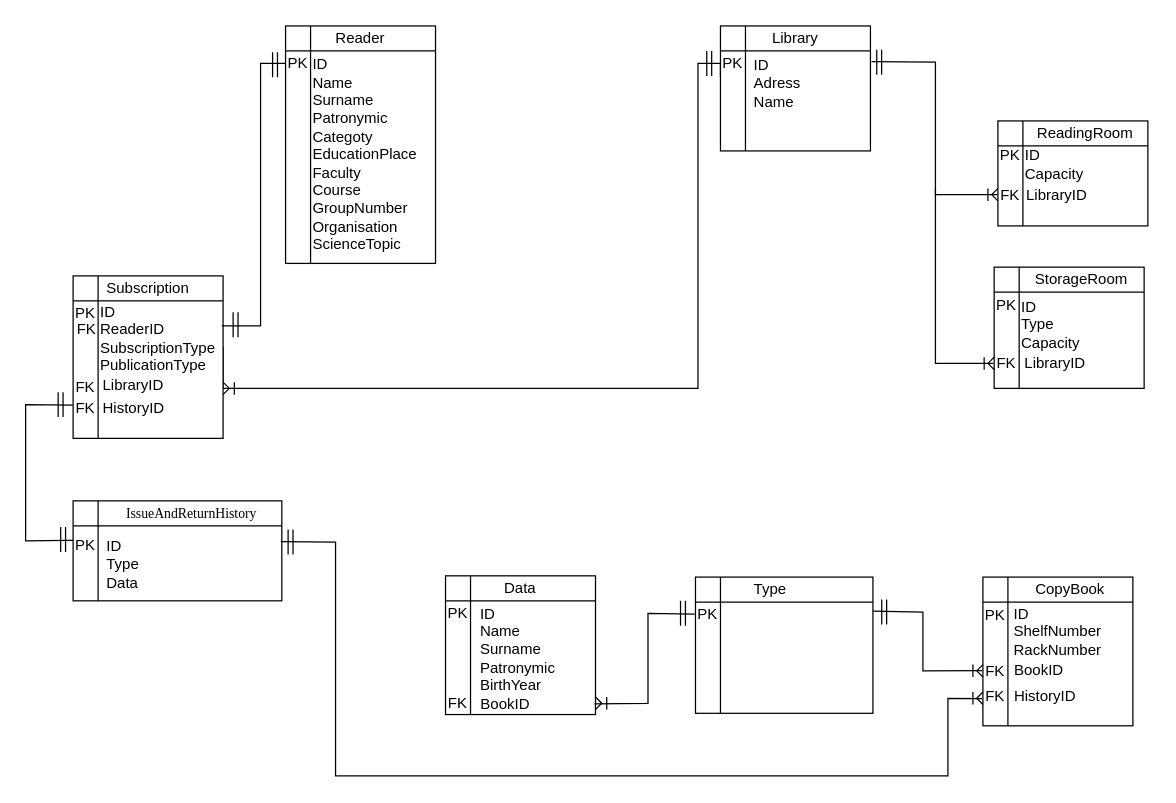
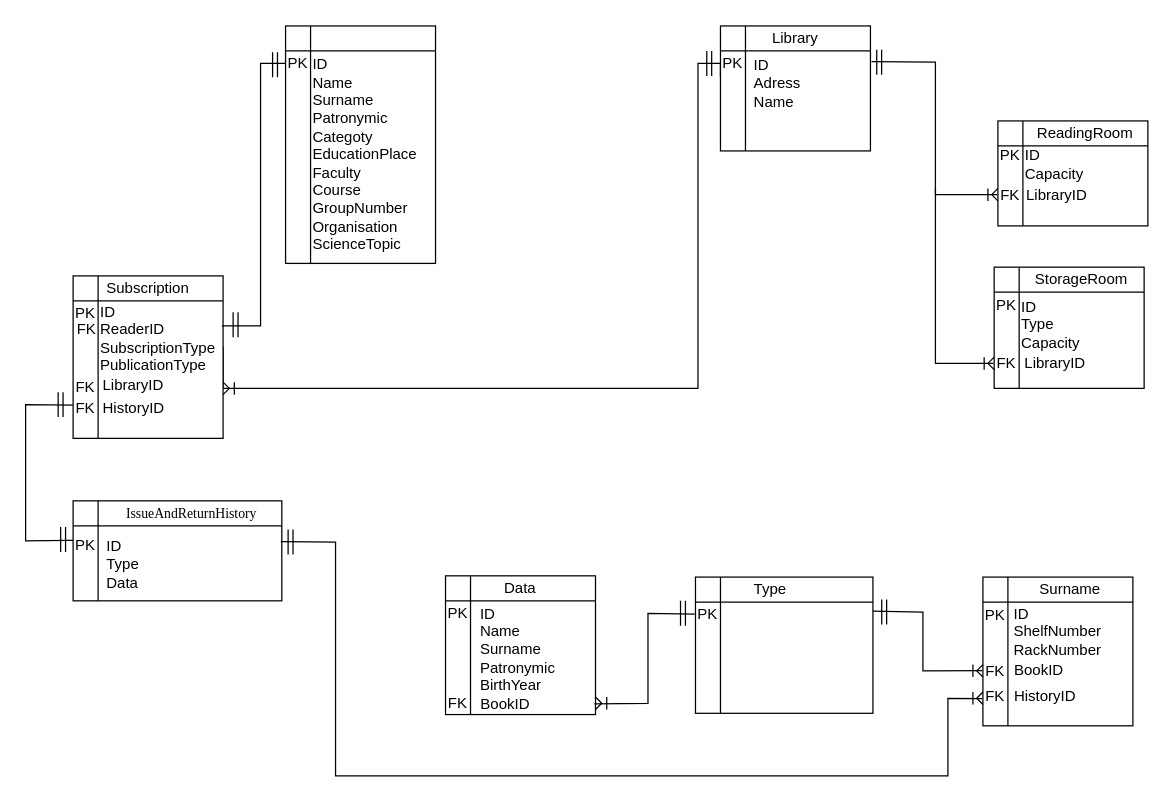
  <mxCell id="0" />
  <mxCell id="1" parent="0" />
  <mxCell id="2" style="edgeStyle=orthogonalEdgeStyle;rounded=0;orthogonalLoop=1;jettySize=auto;html=1;exitX=1;exitY=0.5;exitDx=0;exitDy=0;endArrow=none;endFill=0;" edge="1" parent="1"><mxGeometry relative="1" as="geometry"><mxPoint x="178" y="276.5" as="sourcePoint" /><mxPoint x="576" y="61" as="targetPoint" /><Array as="points"><mxPoint x="178" y="310" /><mxPoint x="558" y="310" /><mxPoint x="558" y="50" /><mxPoint x="576" y="50" /></Array></mxGeometry></mxCell>
  <mxCell id="3" value="&lt;div&gt;&lt;br&gt;&lt;/div&gt;&lt;div&gt;&lt;br&gt;&lt;/div&gt;&lt;div&gt;&lt;br&gt;&lt;/div&gt;" style="shape=internalStorage;whiteSpace=wrap;html=1;backgroundOutline=1;" parent="1" vertex="1"><mxGeometry x="58" y="220" width="120" height="130" as="geometry" /></mxCell>
  <mxCell id="4" value="Subscription" style="text;html=1;align=center;verticalAlign=middle;whiteSpace=wrap;rounded=0;" parent="1" vertex="1"><mxGeometry x="88" y="220" width="60" height="20" as="geometry" /></mxCell>
  <mxCell id="5" value="&lt;div&gt;ID&lt;/div&gt;&lt;div&gt;ReaderID&lt;/div&gt;&lt;div&gt;SubscriptionType&lt;/div&gt;&lt;div&gt;PublicationType&lt;/div&gt;" style="text;html=1;align=left;verticalAlign=middle;whiteSpace=wrap;rounded=0;" parent="1" vertex="1"><mxGeometry x="78" y="240" width="60" height="60" as="geometry" /></mxCell>
  <mxCell id="6" value="PK" style="text;html=1;align=center;verticalAlign=middle;whiteSpace=wrap;rounded=0;" parent="1" vertex="1"><mxGeometry x="58" y="240" width="20" height="20" as="geometry" /></mxCell>
  <mxCell id="7" value="" style="shape=internalStorage;whiteSpace=wrap;html=1;backgroundOutline=1;" parent="1" vertex="1"><mxGeometry x="798" y="96" width="120" height="84" as="geometry" /></mxCell>
  <mxCell id="8" value="ReadingRoom" style="text;html=1;align=center;verticalAlign=middle;whiteSpace=wrap;rounded=0;" parent="1" vertex="1"><mxGeometry x="818" y="96" width="100" height="20" as="geometry" /></mxCell>
  <mxCell id="9" value="PK" style="text;html=1;align=center;verticalAlign=middle;whiteSpace=wrap;rounded=0;" parent="1" vertex="1"><mxGeometry x="798" y="119" width="20" height="10" as="geometry" /></mxCell>
  <mxCell id="10" value="LibraryID" style="text;html=1;align=left;verticalAlign=middle;whiteSpace=wrap;rounded=0;" parent="1" vertex="1"><mxGeometry x="819" y="141" width="100" height="30" as="geometry" /></mxCell>
  <mxCell id="11" value="" style="endArrow=none;html=1;rounded=0;entryX=-0.002;entryY=0.795;entryDx=0;entryDy=0;exitX=0;exitY=0.25;exitDx=0;exitDy=0;endFill=0;entryPerimeter=0;" parent="1" target="3" edge="1"><mxGeometry width="50" height="50" relative="1" as="geometry"><mxPoint x="70" y="431.5" as="sourcePoint" /><mxPoint x="68.92" y="323.43" as="targetPoint" /><Array as="points"><mxPoint x="20" y="432" /><mxPoint x="20" y="323" /></Array></mxGeometry></mxCell>
  <mxCell id="12" value="&lt;div&gt;&lt;br&gt;&lt;/div&gt;&lt;div&gt;&lt;br&gt;&lt;/div&gt;&lt;div&gt;&lt;br&gt;&lt;/div&gt;" style="shape=internalStorage;whiteSpace=wrap;html=1;backgroundOutline=1;" parent="1" vertex="1"><mxGeometry x="228" y="20" width="120" height="190" as="geometry" /></mxCell>
- <mxCell id="13" value="Reader" style="text;html=1;align=center;verticalAlign=middle;whiteSpace=wrap;rounded=0;" parent="1" vertex="1"><mxGeometry x="258" y="20" width="60" height="20" as="geometry" /></mxCell>
  <mxCell id="14" value="&lt;div&gt;ID&lt;/div&gt;&lt;div&gt;Name&lt;/div&gt;&lt;div&gt;Surname&lt;/div&gt;&lt;div&gt;Patronymic&lt;/div&gt;&lt;div&gt;Categoty&lt;/div&gt;&lt;div&gt;EducationPlace&lt;/div&gt;&lt;div&gt;Faculty&lt;/div&gt;&lt;div&gt;Course&lt;/div&gt;&lt;div&gt;GroupNumber&lt;/div&gt;&lt;div&gt;Organisation&lt;/div&gt;&lt;div&gt;ScienceTopic&lt;/div&gt;&lt;div&gt;&lt;br&gt;&lt;/div&gt;" style="text;html=1;align=left;verticalAlign=middle;whiteSpace=wrap;rounded=0;" parent="1" vertex="1"><mxGeometry x="248" y="100" width="60" height="60" as="geometry" /></mxCell>
  <mxCell id="15" value="PK" style="text;html=1;align=center;verticalAlign=middle;whiteSpace=wrap;rounded=0;" parent="1" vertex="1"><mxGeometry x="228" y="40" width="20" height="20" as="geometry" /></mxCell>
  <mxCell id="16" value="" style="endArrow=none;html=1;rounded=0;entryX=0;entryY=0.5;entryDx=0;entryDy=0;endFill=0;" parent="1" target="15" edge="1"><mxGeometry width="50" height="50" relative="1" as="geometry"><mxPoint x="177" y="260" as="sourcePoint" /><mxPoint x="378" y="230" as="targetPoint" /><Array as="points"><mxPoint x="208" y="260" /><mxPoint x="208" y="50" /></Array></mxGeometry></mxCell>
  <mxCell id="17" value="" style="endArrow=none;html=1;rounded=0;shape=link;width=-3.913;" parent="1" edge="1"><mxGeometry width="50" height="50" relative="1" as="geometry"><mxPoint x="188" y="269" as="sourcePoint" /><mxPoint x="188" y="249" as="targetPoint" /></mxGeometry></mxCell>
  <mxCell id="18" value="&lt;div&gt;&lt;br&gt;&lt;/div&gt;&lt;div&gt;&lt;br&gt;&lt;/div&gt;&lt;div&gt;&lt;br&gt;&lt;/div&gt;" style="shape=internalStorage;whiteSpace=wrap;html=1;backgroundOutline=1;" parent="1" vertex="1"><mxGeometry x="356" y="460" width="120" height="111" as="geometry" /></mxCell>
  <mxCell id="19" value="Data" style="text;html=1;align=center;verticalAlign=middle;whiteSpace=wrap;rounded=0;" parent="1" vertex="1"><mxGeometry x="386" y="460" width="60" height="20" as="geometry" /></mxCell>
  <mxCell id="20" value="&lt;div&gt;ID&lt;/div&gt;&lt;div&gt;Name&lt;/div&gt;&lt;div&gt;Surname&lt;/div&gt;&lt;div&gt;Patronymic&lt;/div&gt;&lt;div style=&quot;&quot;&gt;BirthYear&lt;/div&gt;" style="text;html=1;align=left;verticalAlign=middle;whiteSpace=wrap;rounded=0;" parent="1" vertex="1"><mxGeometry x="382" y="487" width="68" height="63" as="geometry" /></mxCell>
  <mxCell id="21" value="PK" style="text;html=1;align=center;verticalAlign=middle;whiteSpace=wrap;rounded=0;" parent="1" vertex="1"><mxGeometry x="356" y="480" width="20" height="20" as="geometry" /></mxCell>
  <mxCell id="22" value="&lt;div&gt;&lt;br&gt;&lt;/div&gt;&lt;div&gt;&lt;br&gt;&lt;/div&gt;&lt;div&gt;&lt;br&gt;&lt;/div&gt;" style="shape=internalStorage;whiteSpace=wrap;html=1;backgroundOutline=1;" parent="1" vertex="1"><mxGeometry x="576" y="20" width="120" height="100" as="geometry" /></mxCell>
  <mxCell id="23" value="Library" style="text;html=1;align=center;verticalAlign=middle;whiteSpace=wrap;rounded=0;" parent="1" vertex="1"><mxGeometry x="606" y="20" width="60" height="20" as="geometry" /></mxCell>
  <mxCell id="24" value="ID&lt;div&gt;Adress&lt;/div&gt;&lt;div&gt;Name&lt;/div&gt;" style="text;html=1;align=left;verticalAlign=middle;whiteSpace=wrap;rounded=0;" parent="1" vertex="1"><mxGeometry x="601" y="36" width="58" height="60" as="geometry" /></mxCell>
  <mxCell id="25" value="PK" style="text;html=1;align=center;verticalAlign=middle;whiteSpace=wrap;rounded=0;" parent="1" vertex="1"><mxGeometry x="576" y="40" width="20" height="20" as="geometry" /></mxCell>
  <mxCell id="26" value="&lt;div&gt;&lt;br&gt;&lt;/div&gt;&lt;div&gt;&lt;br&gt;&lt;/div&gt;&lt;div&gt;&lt;br&gt;&lt;/div&gt;" style="shape=internalStorage;whiteSpace=wrap;html=1;backgroundOutline=1;" parent="1" vertex="1"><mxGeometry x="556" y="461" width="142" height="109" as="geometry" /></mxCell>
  <mxCell id="27" value="Type" style="text;html=1;align=center;verticalAlign=middle;whiteSpace=wrap;rounded=0;" parent="1" vertex="1"><mxGeometry x="586" y="461" width="60" height="20" as="geometry" /></mxCell>
  <mxCell id="28" value="PK" style="text;html=1;align=center;verticalAlign=middle;whiteSpace=wrap;rounded=0;" parent="1" vertex="1"><mxGeometry x="556" y="481" width="20" height="20" as="geometry" /></mxCell>
  <mxCell id="29" value="FK" style="text;html=1;align=center;verticalAlign=middle;whiteSpace=wrap;rounded=0;" parent="1" vertex="1"><mxGeometry x="356" y="557" width="20" height="10" as="geometry" /></mxCell>
  <mxCell id="30" value="" style="shape=internalStorage;whiteSpace=wrap;html=1;backgroundOutline=1;" parent="1" vertex="1"><mxGeometry x="786" y="461" width="120" height="119" as="geometry" /></mxCell>
- <mxCell id="31" value="CopyBook" style="text;html=1;align=center;verticalAlign=middle;whiteSpace=wrap;rounded=0;" parent="1" vertex="1"><mxGeometry x="806" y="461" width="100" height="20" as="geometry" /></mxCell>
+ <mxCell id="31" value="Surname" style="text;html=1;align=center;verticalAlign=middle;whiteSpace=wrap;rounded=0;" parent="1" vertex="1"><mxGeometry x="806" y="461" width="100" height="20" as="geometry" /></mxCell>
  <mxCell id="32" value="PK" style="text;html=1;align=center;verticalAlign=middle;whiteSpace=wrap;rounded=0;" parent="1" vertex="1"><mxGeometry x="786" y="487" width="20" height="10" as="geometry" /></mxCell>
  <mxCell id="33" value="&lt;div style=&quot;text-align: left;&quot;&gt;ID&lt;br&gt;&lt;/div&gt;&lt;div&gt;ShelfNumber&lt;/div&gt;&lt;div&gt;RackNumber&lt;/div&gt;&lt;div&gt;&lt;br&gt;&lt;/div&gt;&lt;div&gt;&lt;br&gt;&lt;/div&gt;&lt;div&gt;&lt;br&gt;&lt;/div&gt;&lt;div&gt;&lt;br&gt;&lt;/div&gt;&lt;div&gt;&lt;br&gt;&lt;/div&gt;" style="text;html=1;align=center;verticalAlign=middle;whiteSpace=wrap;rounded=0;" parent="1" vertex="1"><mxGeometry x="796" y="534" width="100" height="13" as="geometry" /></mxCell>
  <mxCell id="34" value="" style="shape=internalStorage;whiteSpace=wrap;html=1;backgroundOutline=1;" vertex="1" parent="1"><mxGeometry x="58" y="400" width="167" height="80" as="geometry" /></mxCell>
  <mxCell id="35" value="&lt;span style=&quot;font-family: Verdana; background-color: rgb(255, 255, 255); font-size: 11px;&quot;&gt;IssueAndReturnHistory&lt;/span&gt;" style="text;html=1;align=center;verticalAlign=middle;whiteSpace=wrap;rounded=0;" vertex="1" parent="1"><mxGeometry x="103" y="400" width="100" height="20" as="geometry" /></mxCell>
  <mxCell id="36" value="PK" style="text;html=1;align=center;verticalAlign=middle;whiteSpace=wrap;rounded=0;" vertex="1" parent="1"><mxGeometry x="58" y="431" width="20" height="10" as="geometry" /></mxCell>
  <mxCell id="37" value="ID&lt;div&gt;Type&lt;br&gt;&lt;/div&gt;&lt;div style=&quot;&quot;&gt;Data&lt;/div&gt;" style="text;html=1;align=left;verticalAlign=middle;whiteSpace=wrap;rounded=0;" vertex="1" parent="1"><mxGeometry x="83" y="441" width="50" height="20" as="geometry" /></mxCell>
  <mxCell id="38" value="" style="shape=internalStorage;whiteSpace=wrap;html=1;backgroundOutline=1;" vertex="1" parent="1"><mxGeometry x="795" y="213" width="120" height="97" as="geometry" /></mxCell>
  <mxCell id="39" value="StorageRoom" style="text;html=1;align=center;verticalAlign=middle;whiteSpace=wrap;rounded=0;" vertex="1" parent="1"><mxGeometry x="815" y="213" width="100" height="20" as="geometry" /></mxCell>
  <mxCell id="40" value="PK" style="text;html=1;align=center;verticalAlign=middle;whiteSpace=wrap;rounded=0;" vertex="1" parent="1"><mxGeometry x="795" y="239" width="20" height="10" as="geometry" /></mxCell>
  <mxCell id="41" value="ID&lt;div&gt;Type&lt;/div&gt;&lt;div style=&quot;&quot;&gt;Capacity&lt;/div&gt;" style="text;html=1;align=left;verticalAlign=middle;whiteSpace=wrap;rounded=0;" vertex="1" parent="1"><mxGeometry x="815" y="244" width="100" height="30" as="geometry" /></mxCell>
  <mxCell id="42" value="" style="endArrow=none;html=1;rounded=0;shape=link;width=-3.913;" edge="1" parent="1"><mxGeometry width="50" height="50" relative="1" as="geometry"><mxPoint x="219.57" y="61" as="sourcePoint" /><mxPoint x="219.57" y="41" as="targetPoint" /></mxGeometry></mxCell>
  <mxCell id="43" value="" style="endArrow=none;html=1;rounded=0;shape=link;width=-3.913;" edge="1" parent="1"><mxGeometry width="50" height="50" relative="1" as="geometry"><mxPoint x="567" y="60" as="sourcePoint" /><mxPoint x="567" y="40" as="targetPoint" /></mxGeometry></mxCell>
  <mxCell id="44" value="FK" style="text;html=1;align=center;verticalAlign=middle;whiteSpace=wrap;rounded=0;" vertex="1" parent="1"><mxGeometry x="58" y="302" width="20" height="14" as="geometry" /></mxCell>
  <mxCell id="45" value="" style="endArrow=none;html=1;rounded=0;" edge="1" parent="1"><mxGeometry width="50" height="50" relative="1" as="geometry"><mxPoint x="178" y="315" as="sourcePoint" /><mxPoint x="183" y="310" as="targetPoint" /></mxGeometry></mxCell>
  <mxCell id="46" value="" style="endArrow=none;html=1;rounded=0;" edge="1" parent="1"><mxGeometry width="50" height="50" relative="1" as="geometry"><mxPoint x="183" y="310" as="sourcePoint" /><mxPoint x="178" y="305" as="targetPoint" /></mxGeometry></mxCell>
  <mxCell id="47" value="" style="endArrow=none;html=1;rounded=0;" edge="1" parent="1"><mxGeometry width="50" height="50" relative="1" as="geometry"><mxPoint x="187" y="305" as="sourcePoint" /><mxPoint x="187" y="315" as="targetPoint" /></mxGeometry></mxCell>
  <mxCell id="48" value="LibraryID" style="text;html=1;align=left;verticalAlign=middle;whiteSpace=wrap;rounded=0;" vertex="1" parent="1"><mxGeometry x="80" y="293" width="60" height="30" as="geometry" /></mxCell>
  <mxCell id="49" value="FK" style="text;html=1;align=center;verticalAlign=middle;whiteSpace=wrap;rounded=0;" vertex="1" parent="1"><mxGeometry x="59" y="256" width="20" height="14" as="geometry" /></mxCell>
  <mxCell id="50" value="FK" style="text;html=1;align=center;verticalAlign=middle;whiteSpace=wrap;rounded=0;" vertex="1" parent="1"><mxGeometry x="58" y="319" width="20" height="14" as="geometry" /></mxCell>
  <mxCell id="51" value="HistoryID" style="text;html=1;align=left;verticalAlign=middle;whiteSpace=wrap;rounded=0;" vertex="1" parent="1"><mxGeometry x="80" y="311" width="60" height="30" as="geometry" /></mxCell>
  <mxCell id="52" value="" style="endArrow=none;html=1;rounded=0;shape=link;width=-3.913;" edge="1" parent="1"><mxGeometry width="50" height="50" relative="1" as="geometry"><mxPoint x="50" y="441" as="sourcePoint" /><mxPoint x="50" y="421" as="targetPoint" /></mxGeometry></mxCell>
  <mxCell id="53" value="" style="endArrow=none;html=1;rounded=0;shape=link;width=-3.913;" edge="1" parent="1"><mxGeometry width="50" height="50" relative="1" as="geometry"><mxPoint x="48" y="333" as="sourcePoint" /><mxPoint x="48" y="313" as="targetPoint" /></mxGeometry></mxCell>
  <mxCell id="54" value="ID&lt;div&gt;Capacity&lt;/div&gt;" style="text;html=1;align=left;verticalAlign=middle;whiteSpace=wrap;rounded=0;" vertex="1" parent="1"><mxGeometry x="818" y="116" width="100" height="30" as="geometry" /></mxCell>
  <mxCell id="55" value="FK" style="text;html=1;align=center;verticalAlign=middle;whiteSpace=wrap;rounded=0;" vertex="1" parent="1"><mxGeometry x="798" y="151" width="20" height="10" as="geometry" /></mxCell>
  <mxCell id="56" value="" style="endArrow=none;html=1;rounded=0;exitX=1.007;exitY=0.285;exitDx=0;exitDy=0;exitPerimeter=0;entryX=-0.018;entryY=0.397;entryDx=0;entryDy=0;entryPerimeter=0;" edge="1" parent="1" source="22" target="55"><mxGeometry width="50" height="50" relative="1" as="geometry"><mxPoint x="718" y="140" as="sourcePoint" /><mxPoint x="797" y="155" as="targetPoint" /><Array as="points"><mxPoint x="748" y="49" /><mxPoint x="748" y="155" /></Array></mxGeometry></mxCell>
  <mxCell id="57" value="" style="endArrow=none;html=1;rounded=0;shape=link;width=-3.913;" edge="1" parent="1"><mxGeometry width="50" height="50" relative="1" as="geometry"><mxPoint x="703" y="59" as="sourcePoint" /><mxPoint x="703" y="39" as="targetPoint" /></mxGeometry></mxCell>
  <mxCell id="58" value="" style="endArrow=none;html=1;rounded=0;" edge="1" parent="1"><mxGeometry width="50" height="50" relative="1" as="geometry"><mxPoint x="793" y="155" as="sourcePoint" /><mxPoint x="798" y="160" as="targetPoint" /></mxGeometry></mxCell>
  <mxCell id="59" value="" style="endArrow=none;html=1;rounded=0;" edge="1" parent="1"><mxGeometry width="50" height="50" relative="1" as="geometry"><mxPoint x="798" y="150" as="sourcePoint" /><mxPoint x="793" y="155" as="targetPoint" /></mxGeometry></mxCell>
  <mxCell id="60" value="" style="endArrow=none;html=1;rounded=0;" edge="1" parent="1"><mxGeometry width="50" height="50" relative="1" as="geometry"><mxPoint x="790" y="160" as="sourcePoint" /><mxPoint x="790" y="150" as="targetPoint" /></mxGeometry></mxCell>
  <mxCell id="61" value="FK" style="text;html=1;align=center;verticalAlign=middle;whiteSpace=wrap;rounded=0;" vertex="1" parent="1"><mxGeometry x="795" y="285" width="20" height="10" as="geometry" /></mxCell>
  <mxCell id="62" value="LibraryID" style="text;html=1;align=center;verticalAlign=middle;whiteSpace=wrap;rounded=0;" vertex="1" parent="1"><mxGeometry x="834" y="285" width="20" height="10" as="geometry" /></mxCell>
  <mxCell id="63" value="" style="endArrow=none;html=1;rounded=0;exitX=-0.006;exitY=0.793;exitDx=0;exitDy=0;exitPerimeter=0;" edge="1" parent="1" source="38"><mxGeometry width="50" height="50" relative="1" as="geometry"><mxPoint x="748" y="240" as="sourcePoint" /><mxPoint x="748" y="150" as="targetPoint" /><Array as="points"><mxPoint x="748" y="290" /></Array></mxGeometry></mxCell>
  <mxCell id="64" value="" style="endArrow=none;html=1;rounded=0;" edge="1" parent="1"><mxGeometry width="50" height="50" relative="1" as="geometry"><mxPoint x="790" y="290" as="sourcePoint" /><mxPoint x="795" y="295" as="targetPoint" /></mxGeometry></mxCell>
  <mxCell id="65" value="" style="endArrow=none;html=1;rounded=0;" edge="1" parent="1"><mxGeometry width="50" height="50" relative="1" as="geometry"><mxPoint x="795" y="285" as="sourcePoint" /><mxPoint x="790" y="290" as="targetPoint" /></mxGeometry></mxCell>
  <mxCell id="66" value="" style="endArrow=none;html=1;rounded=0;" edge="1" parent="1"><mxGeometry width="50" height="50" relative="1" as="geometry"><mxPoint x="787" y="295" as="sourcePoint" /><mxPoint x="787" y="285" as="targetPoint" /></mxGeometry></mxCell>
  <mxCell id="67" value="FK" style="text;html=1;align=center;verticalAlign=middle;whiteSpace=wrap;rounded=0;" vertex="1" parent="1"><mxGeometry x="786" y="532" width="20" height="10" as="geometry" /></mxCell>
  <mxCell id="68" value="BookID" style="text;html=1;align=center;verticalAlign=middle;whiteSpace=wrap;rounded=0;" vertex="1" parent="1"><mxGeometry x="821" y="531" width="20" height="10" as="geometry" /></mxCell>
  <mxCell id="69" value="" style="endArrow=none;html=1;rounded=0;exitX=1;exitY=0.25;exitDx=0;exitDy=0;entryX=-0.003;entryY=0.629;entryDx=0;entryDy=0;entryPerimeter=0;" edge="1" parent="1" source="26" target="30"><mxGeometry width="50" height="50" relative="1" as="geometry"><mxPoint x="638" y="381" as="sourcePoint" /><mxPoint x="688" y="331" as="targetPoint" /><Array as="points"><mxPoint x="738" y="489" /><mxPoint x="738" y="536" /></Array></mxGeometry></mxCell>
  <mxCell id="70" value="" style="endArrow=none;html=1;rounded=0;shape=link;width=-3.913;" edge="1" parent="1"><mxGeometry width="50" height="50" relative="1" as="geometry"><mxPoint x="707" y="499" as="sourcePoint" /><mxPoint x="707" y="479" as="targetPoint" /></mxGeometry></mxCell>
  <mxCell id="71" value="" style="endArrow=none;html=1;rounded=0;" edge="1" parent="1"><mxGeometry width="50" height="50" relative="1" as="geometry"><mxPoint x="781" y="536" as="sourcePoint" /><mxPoint x="786" y="541" as="targetPoint" /></mxGeometry></mxCell>
  <mxCell id="72" value="" style="endArrow=none;html=1;rounded=0;" edge="1" parent="1"><mxGeometry width="50" height="50" relative="1" as="geometry"><mxPoint x="786" y="531" as="sourcePoint" /><mxPoint x="781" y="536" as="targetPoint" /></mxGeometry></mxCell>
  <mxCell id="73" value="" style="endArrow=none;html=1;rounded=0;" edge="1" parent="1"><mxGeometry width="50" height="50" relative="1" as="geometry"><mxPoint x="778" y="541" as="sourcePoint" /><mxPoint x="778" y="531" as="targetPoint" /></mxGeometry></mxCell>
  <mxCell id="74" value="BookID" style="text;html=1;align=center;verticalAlign=middle;whiteSpace=wrap;rounded=0;" vertex="1" parent="1"><mxGeometry x="394" y="558" width="20" height="10" as="geometry" /></mxCell>
  <mxCell id="75" value="" style="endArrow=none;html=1;rounded=0;exitX=0.993;exitY=0.923;exitDx=0;exitDy=0;entryX=-0.004;entryY=0.272;entryDx=0;entryDy=0;entryPerimeter=0;exitPerimeter=0;" edge="1" parent="1" source="18" target="26"><mxGeometry width="50" height="50" relative="1" as="geometry"><mxPoint x="468" y="510" as="sourcePoint" /><mxPoint x="518" y="460" as="targetPoint" /><Array as="points"><mxPoint x="518" y="562" /><mxPoint x="518" y="490" /></Array></mxGeometry></mxCell>
  <mxCell id="76" value="" style="endArrow=none;html=1;rounded=0;shape=link;width=-3.913;" edge="1" parent="1"><mxGeometry width="50" height="50" relative="1" as="geometry"><mxPoint x="546" y="500" as="sourcePoint" /><mxPoint x="546" y="480" as="targetPoint" /></mxGeometry></mxCell>
  <mxCell id="77" value="" style="endArrow=none;html=1;rounded=0;" edge="1" parent="1"><mxGeometry width="50" height="50" relative="1" as="geometry"><mxPoint x="476" y="567" as="sourcePoint" /><mxPoint x="481" y="562" as="targetPoint" /></mxGeometry></mxCell>
  <mxCell id="78" value="" style="endArrow=none;html=1;rounded=0;" edge="1" parent="1"><mxGeometry width="50" height="50" relative="1" as="geometry"><mxPoint x="481" y="562" as="sourcePoint" /><mxPoint x="476" y="557" as="targetPoint" /></mxGeometry></mxCell>
  <mxCell id="79" value="" style="endArrow=none;html=1;rounded=0;" edge="1" parent="1"><mxGeometry width="50" height="50" relative="1" as="geometry"><mxPoint x="485" y="557" as="sourcePoint" /><mxPoint x="485" y="567" as="targetPoint" /></mxGeometry></mxCell>
  <mxCell id="80" value="FK" style="text;html=1;align=center;verticalAlign=middle;whiteSpace=wrap;rounded=0;" vertex="1" parent="1"><mxGeometry x="786" y="552" width="20" height="10" as="geometry" /></mxCell>
  <mxCell id="81" value="HistoryID" style="text;html=1;align=center;verticalAlign=middle;whiteSpace=wrap;rounded=0;" vertex="1" parent="1"><mxGeometry x="826" y="552" width="20" height="10" as="geometry" /></mxCell>
  <mxCell id="82" value="" style="endArrow=none;html=1;rounded=0;entryX=0.995;entryY=0.407;entryDx=0;entryDy=0;entryPerimeter=0;exitX=-0.028;exitY=0.621;exitDx=0;exitDy=0;exitPerimeter=0;" edge="1" parent="1" source="80" target="34"><mxGeometry width="50" height="50" relative="1" as="geometry"><mxPoint x="438" y="490" as="sourcePoint" /><mxPoint x="488" y="440" as="targetPoint" /><Array as="points"><mxPoint x="758" y="558" /><mxPoint x="758" y="620" /><mxPoint x="268" y="620" /><mxPoint x="268" y="433" /></Array></mxGeometry></mxCell>
  <mxCell id="83" value="" style="endArrow=none;html=1;rounded=0;" edge="1" parent="1"><mxGeometry width="50" height="50" relative="1" as="geometry"><mxPoint x="781" y="558" as="sourcePoint" /><mxPoint x="786" y="563" as="targetPoint" /></mxGeometry></mxCell>
  <mxCell id="84" value="" style="endArrow=none;html=1;rounded=0;" edge="1" parent="1"><mxGeometry width="50" height="50" relative="1" as="geometry"><mxPoint x="786" y="553" as="sourcePoint" /><mxPoint x="781" y="558" as="targetPoint" /></mxGeometry></mxCell>
  <mxCell id="85" value="" style="endArrow=none;html=1;rounded=0;" edge="1" parent="1"><mxGeometry width="50" height="50" relative="1" as="geometry"><mxPoint x="778" y="563" as="sourcePoint" /><mxPoint x="778" y="553" as="targetPoint" /></mxGeometry></mxCell>
  <mxCell id="86" value="" style="endArrow=none;html=1;rounded=0;shape=link;width=-3.913;" edge="1" parent="1"><mxGeometry width="50" height="50" relative="1" as="geometry"><mxPoint x="232" y="443" as="sourcePoint" /><mxPoint x="232" y="423" as="targetPoint" /></mxGeometry></mxCell>
